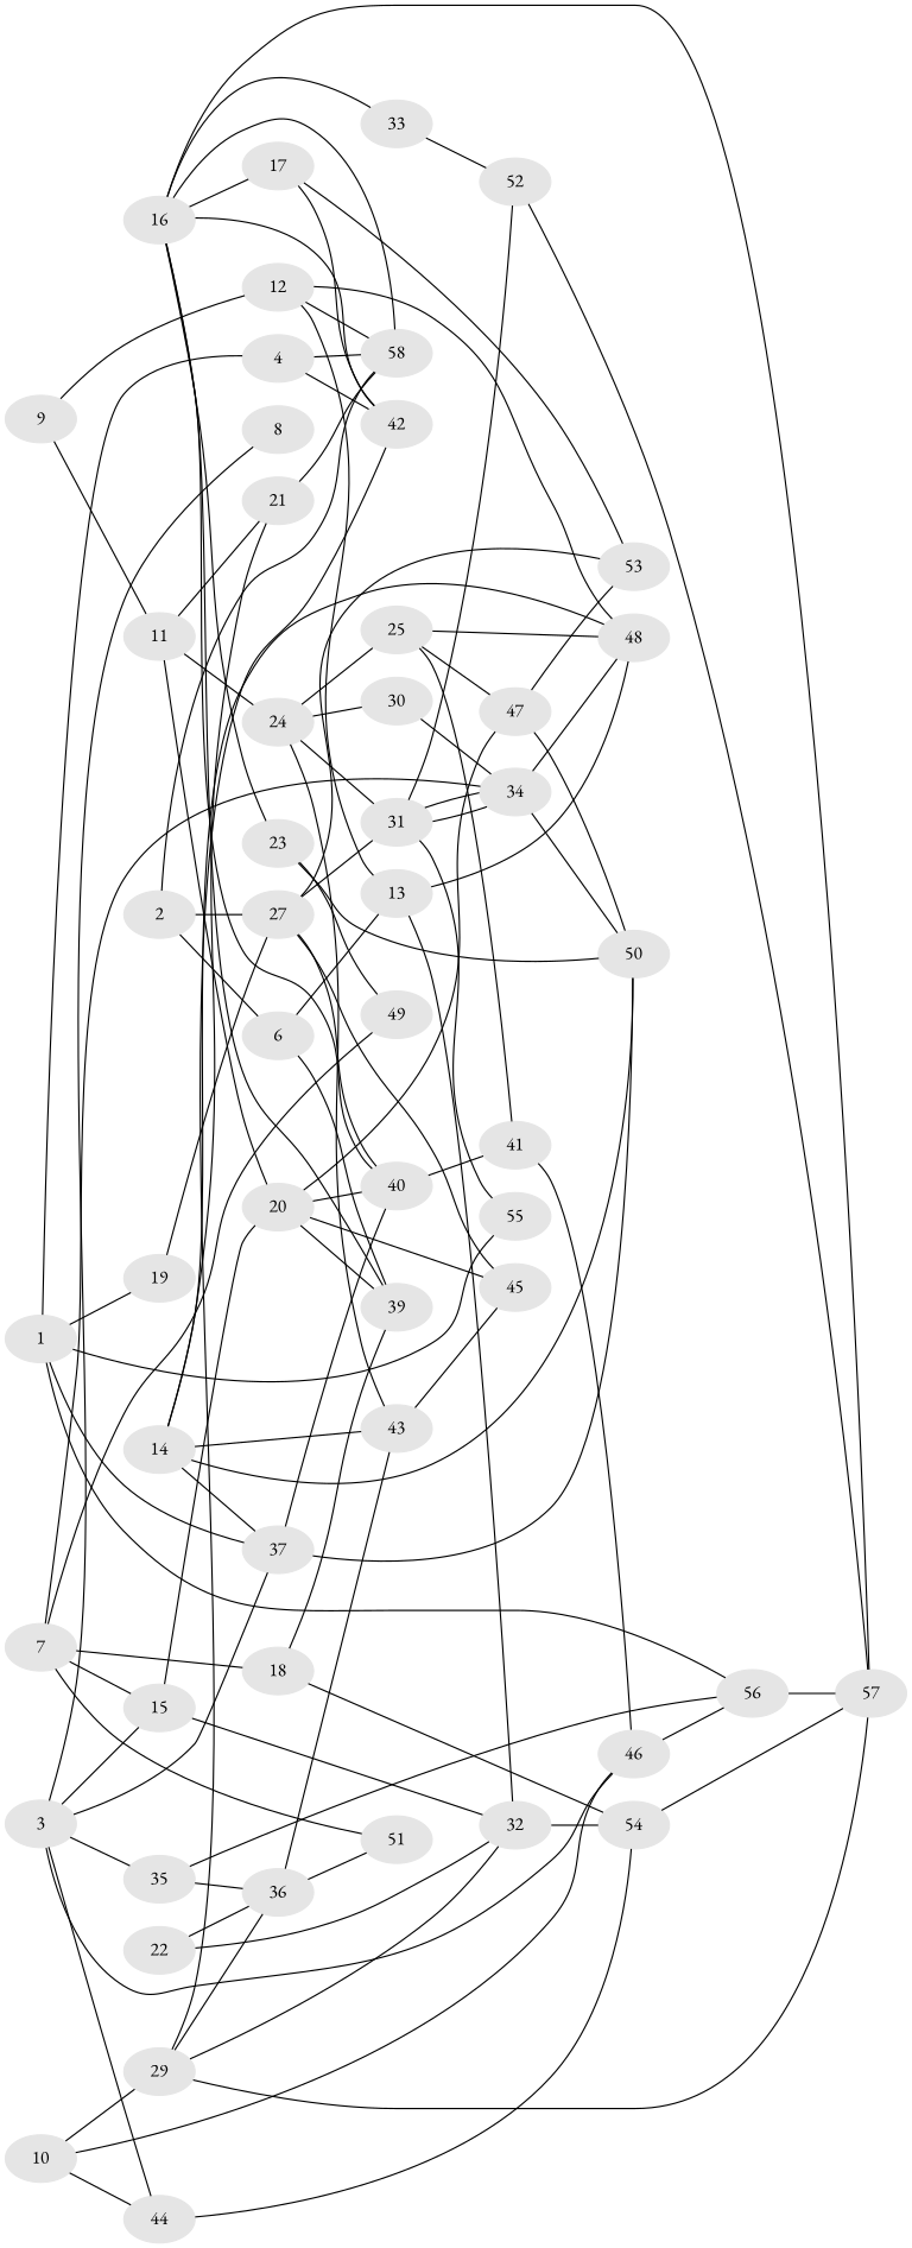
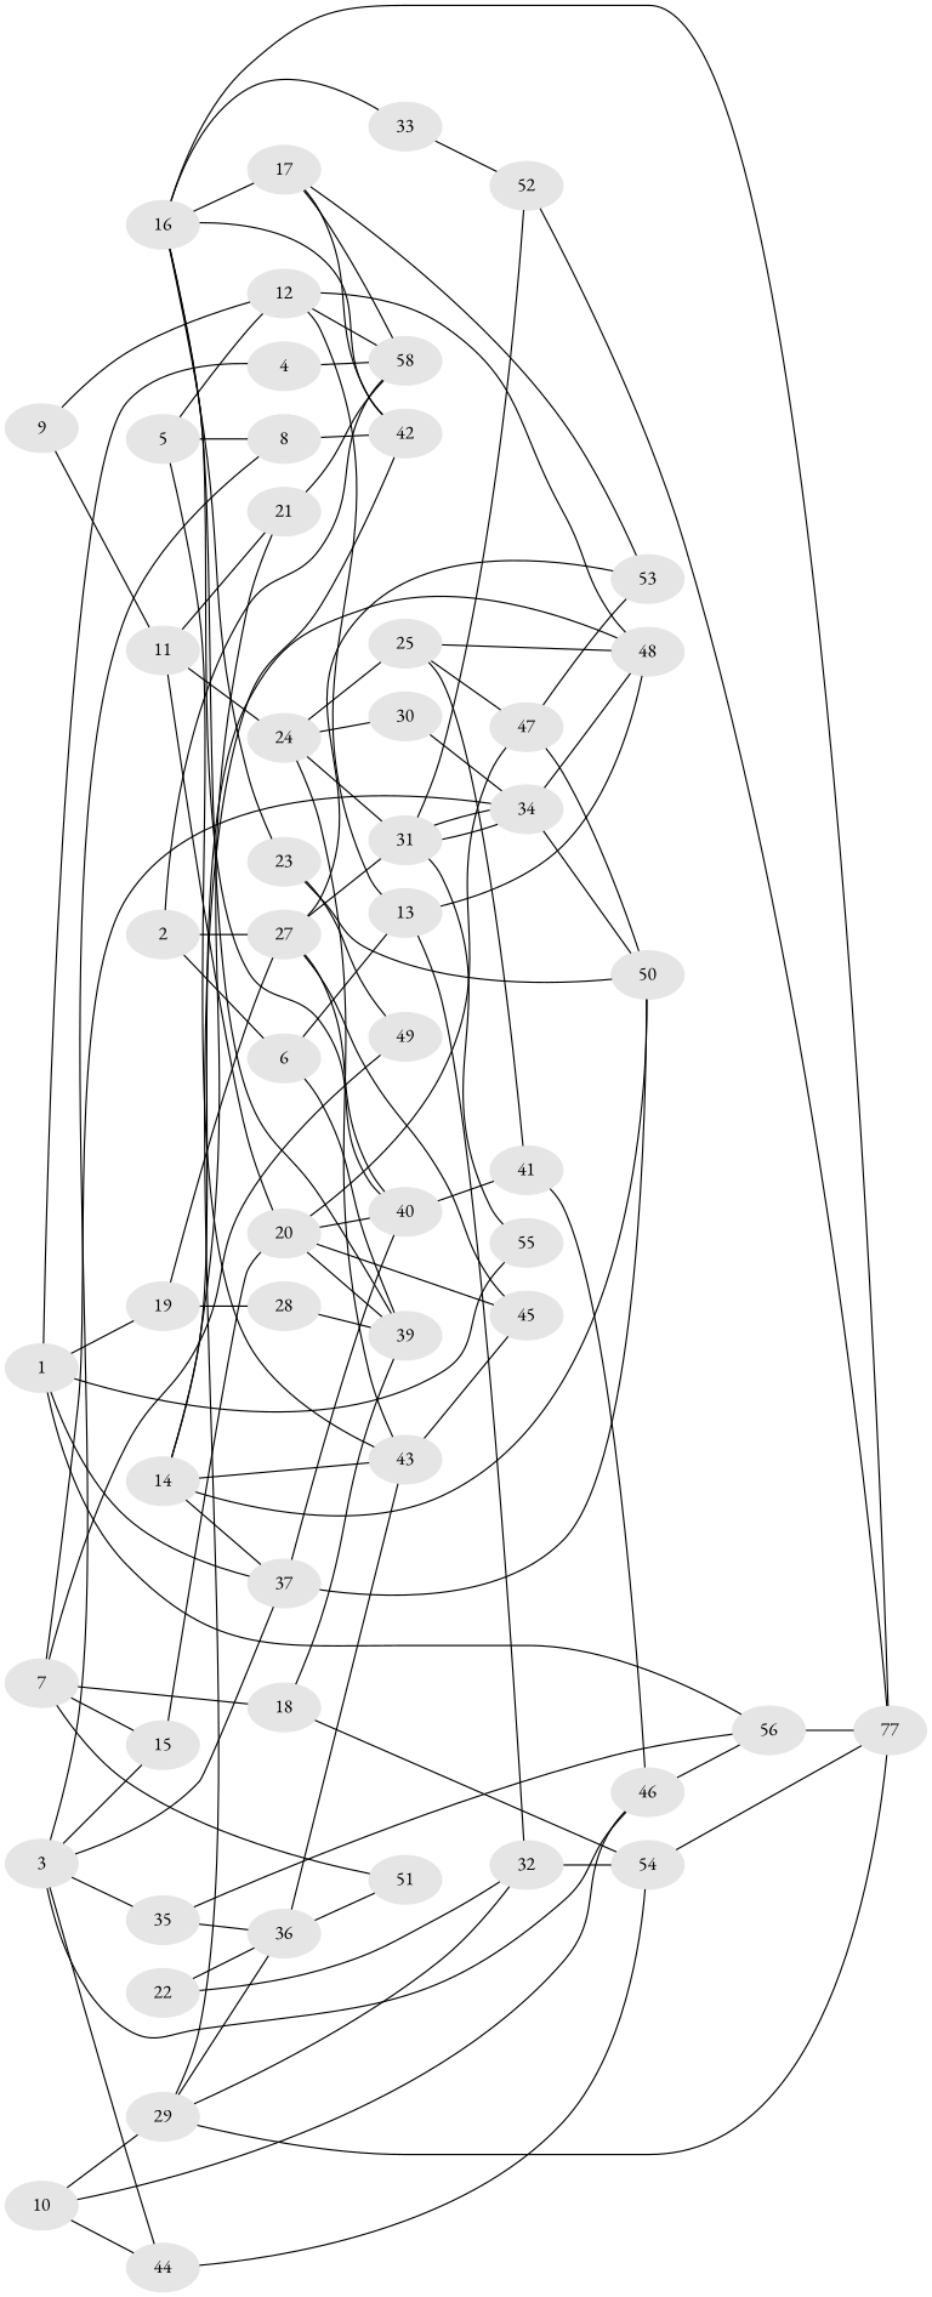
  graph {
    fontname="EB Garamond"
    rankdir=LR
    node [color=gray90 fontname="EB Garamond" style=filled]
    edge [fontname="EB Garamond"]
    1
    4
    19
    37
    55
    56
    58
    27
+   28
    50
    40
-   57
+   57 [label=77]
    2
    6
    13
    39
    53
    45
    31
    3
    8
    15
    35
    44
    46
    42
    20
    32
    16
    17
    23
    33
    36
    54
+   5
    12
    43
    48
    7
    18
    34
    49
    51
    9
    11
    21
    24
    10
    29
    47
    25
    30
    14
    52
    41
    22
    1 -- 4
    1 -- 19
    1 -- 37
    1 -- 55
    1 -- 56
    4 -- 58
    19 -- 27
+   19 -- 28
    37 -- 50
    37 -- 40
    56 -- 57
    27 -- 40
    27 -- 53
    27 -- 45
    27 -- 31
+   28 -- 39
    40 -- 41
    2 -- 58
    2 -- 27
    2 -- 6
    6 -- 13
    6 -- 39
    13 -- 32
    13 -- 48
    31 -- 55
    31 -- 34
    31 -- 34
    31 -- 52
    3 -- 37
    3 -- 8
    3 -- 15
    3 -- 35
    3 -- 44
    3 -- 46
-   4 -- 42
+   8 -- 42
    15 -- 20
-   15 -- 32
    35 -- 56
    35 -- 36
    44 -- 54
    46 -- 56
    20 -- 40
    20 -- 39
    20 -- 45
    20 -- 47
    32 -- 54
    16 -- 40
    16 -- 57
    16 -- 39
    16 -- 42
    16 -- 17
    16 -- 23
    16 -- 33
-   16 -- 58
+   17 -- 58
    17 -- 53
    17 -- 42
    23 -- 50
    23 -- 49
    33 -- 52
    36 -- 43
    36 -- 51
    54 -- 57
+   5 -- 8
+   5 -- 12
+   5 -- 43
    12 -- 58
    12 -- 13
    12 -- 48
    43 -- 45
    7 -- 15
    7 -- 18
    7 -- 34
    7 -- 49
    7 -- 51
    18 -- 39
    18 -- 54
    34 -- 50
    34 -- 48
    9 -- 12
    9 -- 11
    11 -- 20
    11 -- 21
    11 -- 24
    21 -- 58
    24 -- 31
    24 -- 43
    24 -- 25
    24 -- 30
    10 -- 44
    10 -- 46
    10 -- 29
    29 -- 57
    29 -- 42
    29 -- 32
    29 -- 36
    47 -- 50
    47 -- 53
    25 -- 48
    25 -- 47
    25 -- 41
    30 -- 34
    14 -- 37
    14 -- 50
    14 -- 43
    14 -- 48
    14 -- 21
    52 -- 57
    41 -- 46
    22 -- 32
    22 -- 36
  }
